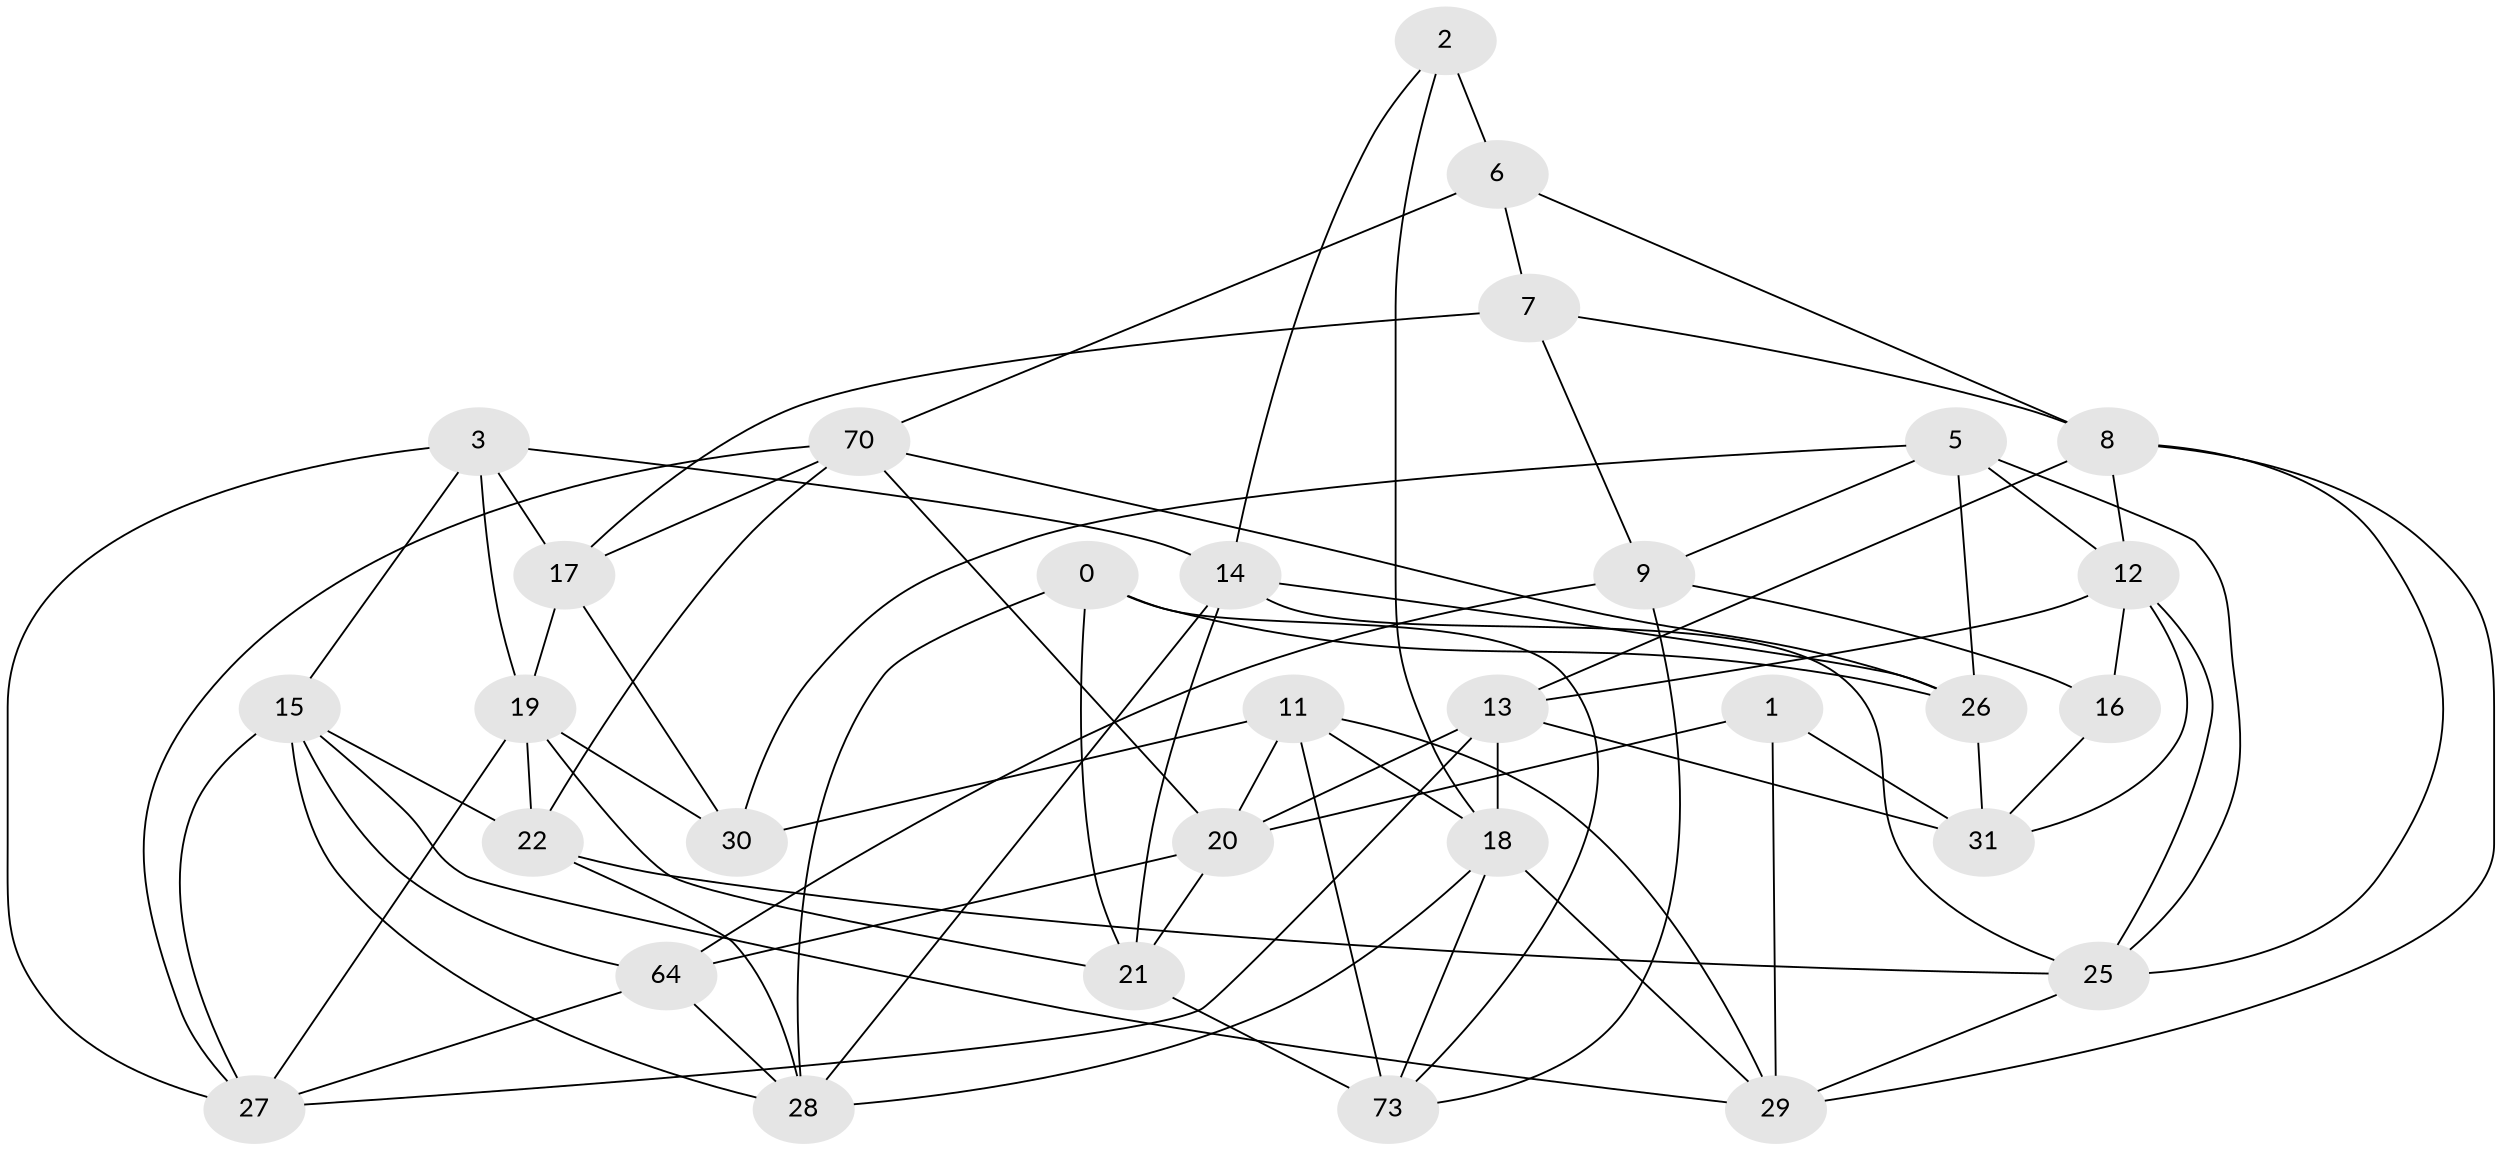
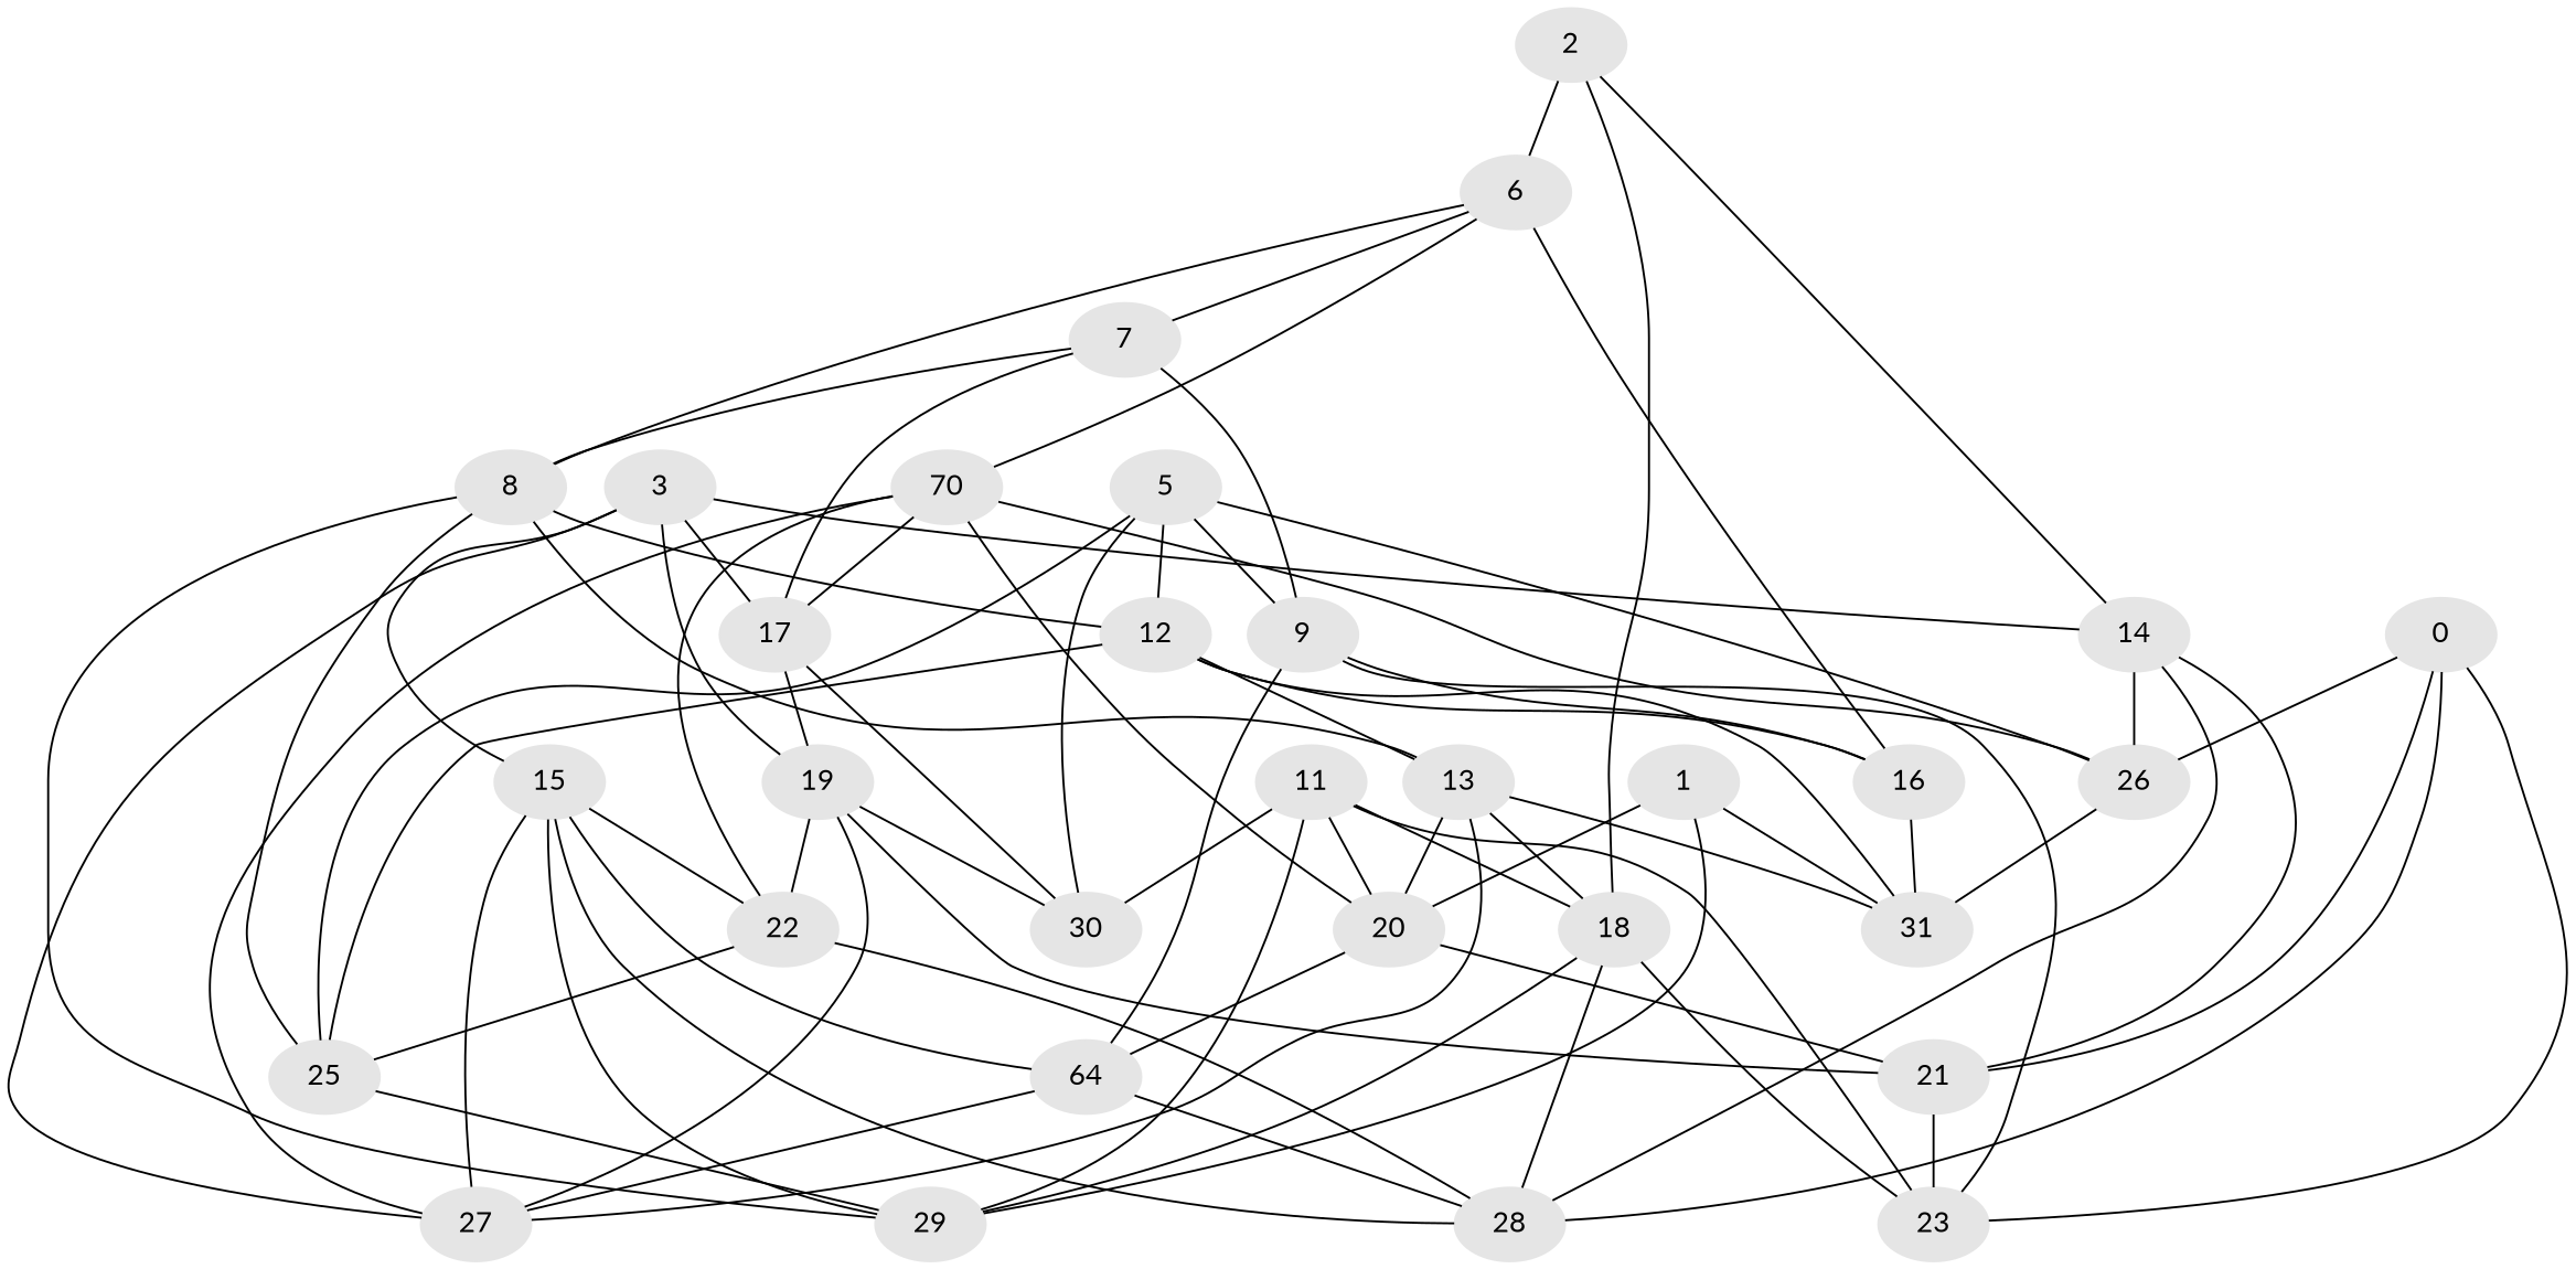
  graph {
    fontname=Lato
    node [color=gray90 fontname=Lato style=filled]
    edge [fontname=Lato weight=1.0]
    1
    20
    29
    31
    21
    n6 [label=64]
    2
    6
    14
    18
    7
    8
    n13 [label=70]
    16
    26
    28
    25
-   23 [label=73]
+   23
    3
    15
    17
    19
    27
    22
    30
    n26 [label=0]
    5
    9
    12
    13
    11
    1 -- 20
    1 -- 29
    1 -- 31 [weight=2.0]
    20 -- 21
    20 -- n6
    21 -- 23 [weight=2.0]
    n6 -- 28
    n6 -- 27
    2 -- 6 [weight=2.0]
    2 -- 14
    2 -- 18
    6 -- 7
    6 -- 8
    6 -- n13
+   6 -- 16
    14 -- 21
    14 -- 26
    14 -- 28
-   14 -- 25
    18 -- 29
    18 -- 28
    18 -- 23
    7 -- 8
    7 -- 17
    7 -- 9
    8 -- 29
    8 -- 25
    8 -- 12
    8 -- 13
    n13 -- 20
    n13 -- 26
    n13 -- 17
    n13 -- 27
    n13 -- 22
    16 -- 31
    26 -- 31
    25 -- 29
    3 -- 14
    3 -- 15
    3 -- 17 [weight=2.0]
    3 -- 19
    3 -- 27
    15 -- 29
    15 -- n6
    15 -- 28
    15 -- 27
    15 -- 22
    17 -- 19
    17 -- 30
    19 -- 21
    19 -- 27
    19 -- 22
    19 -- 30
    22 -- 28
    22 -- 25
    n26 -- 21
    n26 -- 26
    n26 -- 28
    n26 -- 23
    5 -- 26 [weight=2.0]
    5 -- 25
    5 -- 30
    5 -- 9
    5 -- 12
    9 -- n6 [weight=2.0]
    9 -- 16
    9 -- 23
    12 -- 31
    12 -- 16
    12 -- 25
    12 -- 13
    13 -- 20
    13 -- 31
    13 -- 18
    13 -- 27
    11 -- 20
    11 -- 29
    11 -- 18
    11 -- 23
    11 -- 30 [weight=2.0]
  }
